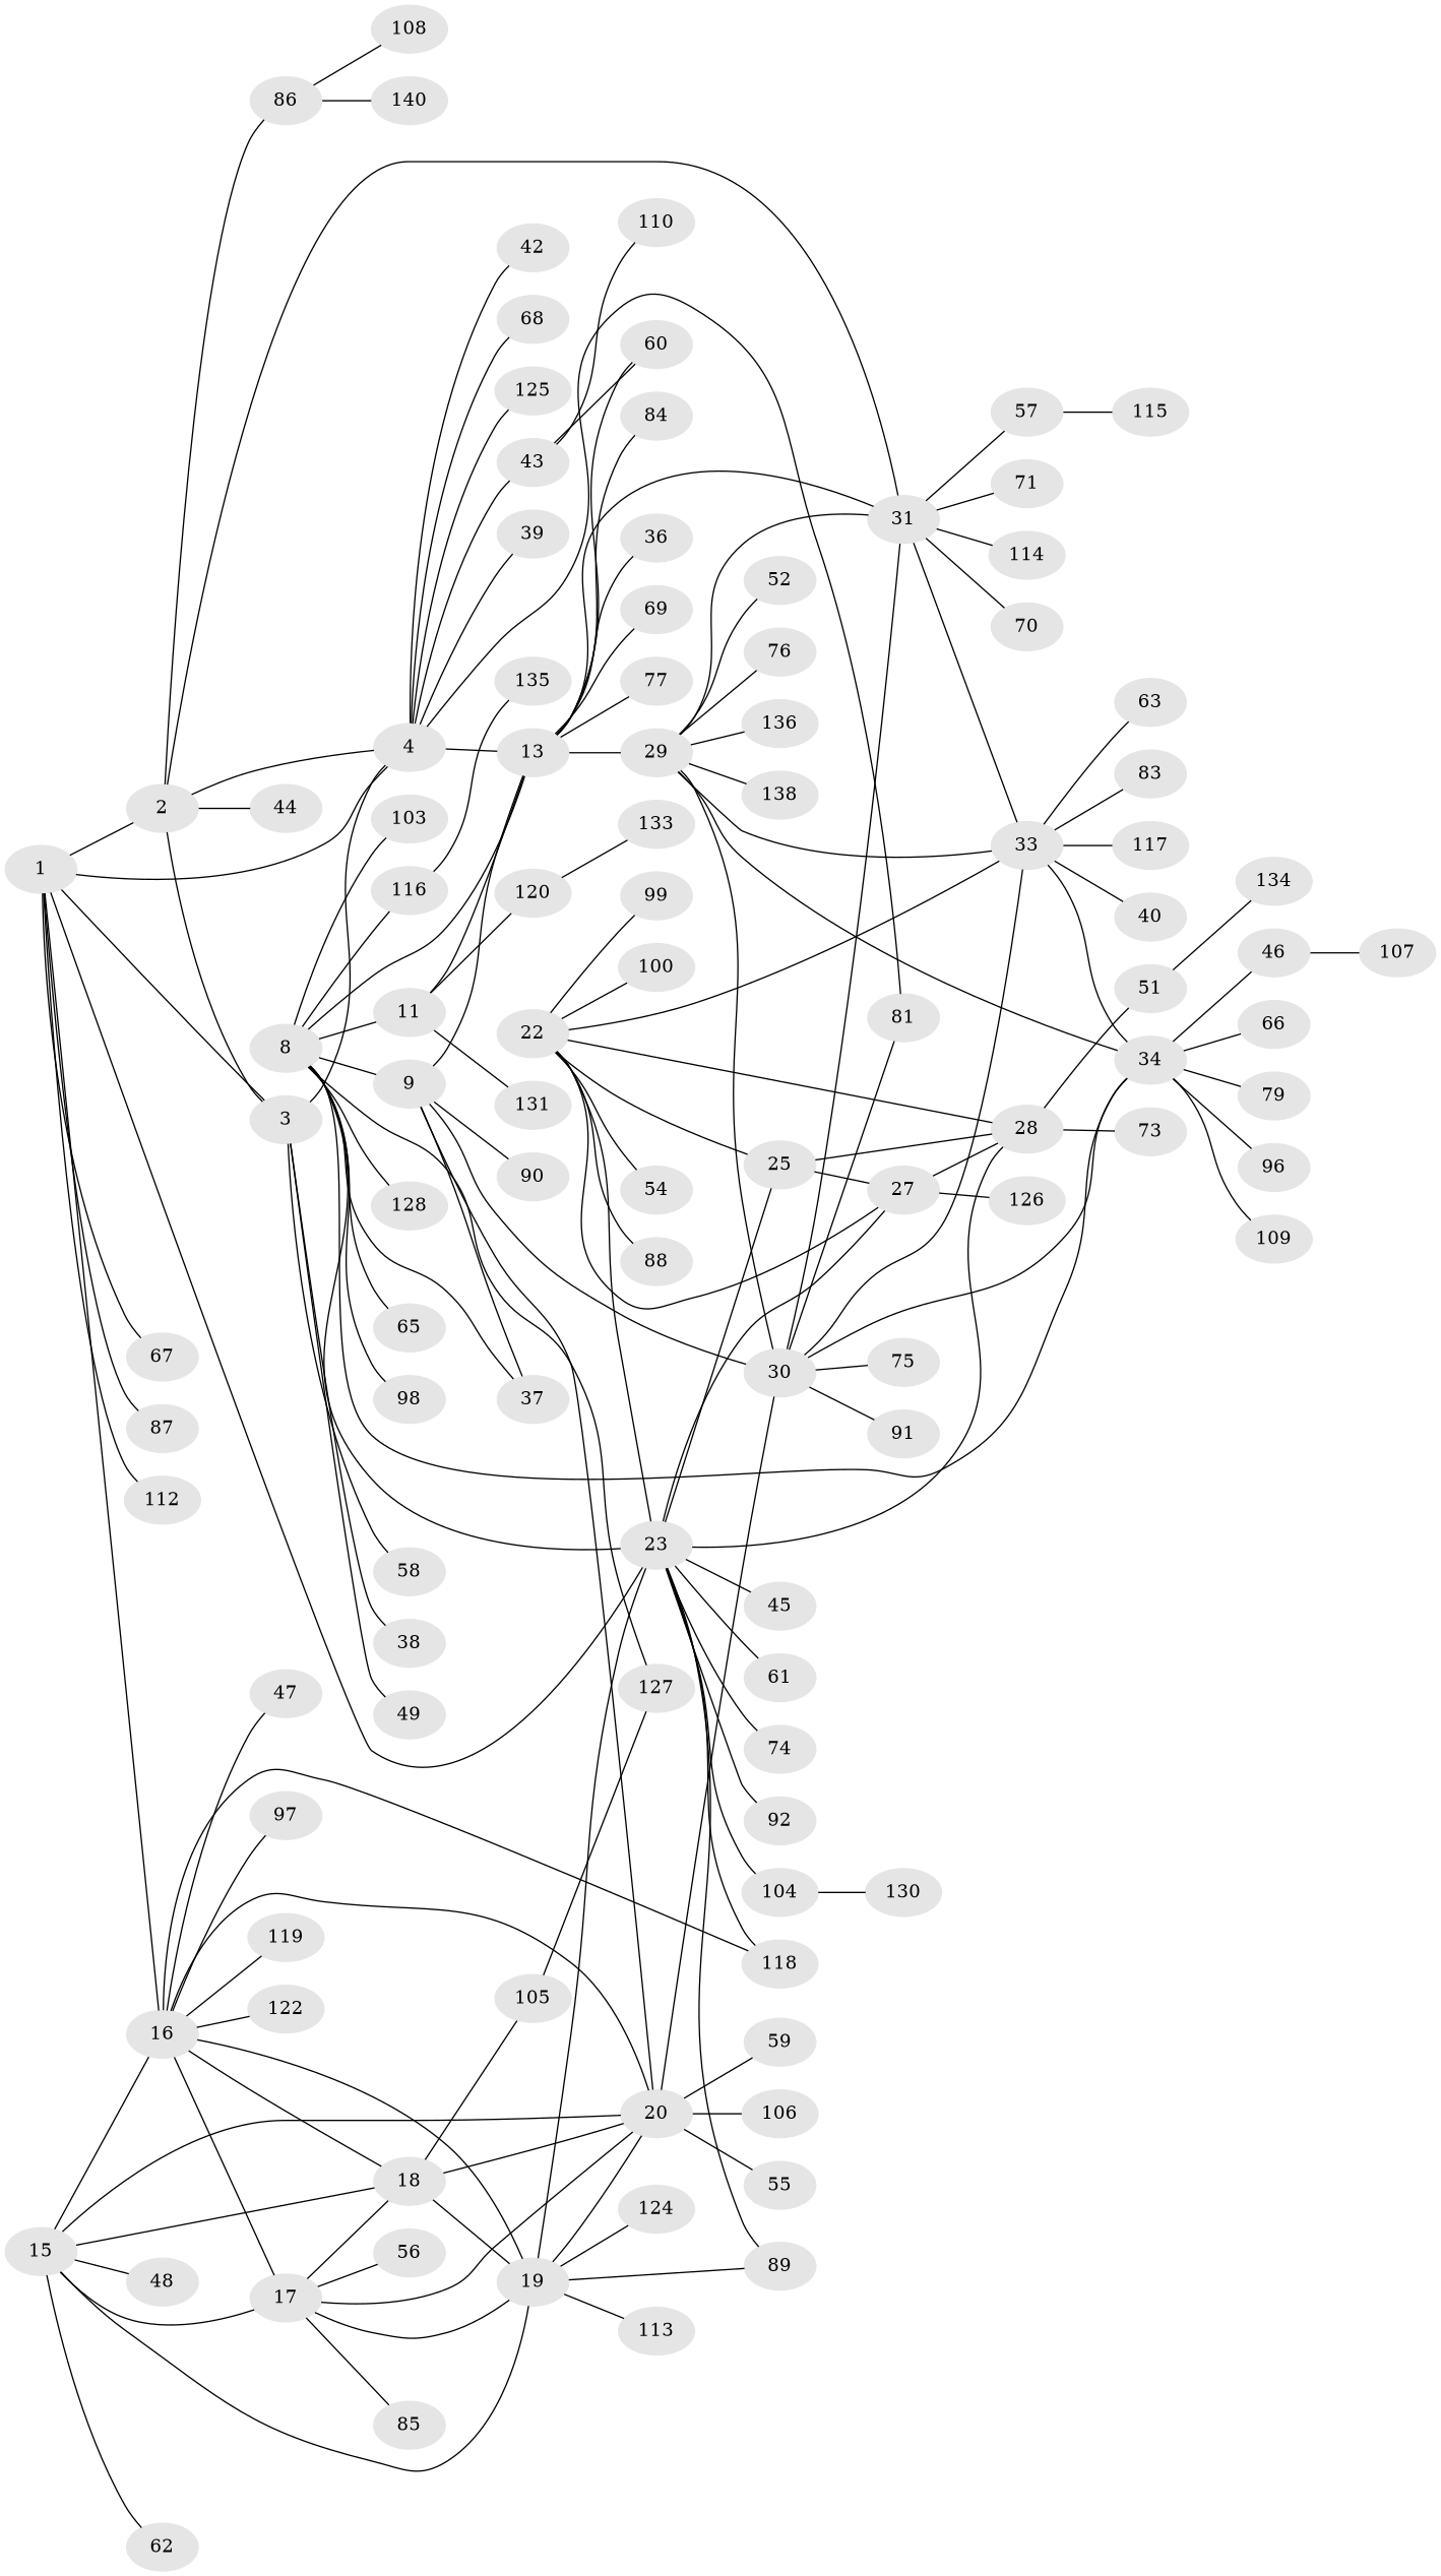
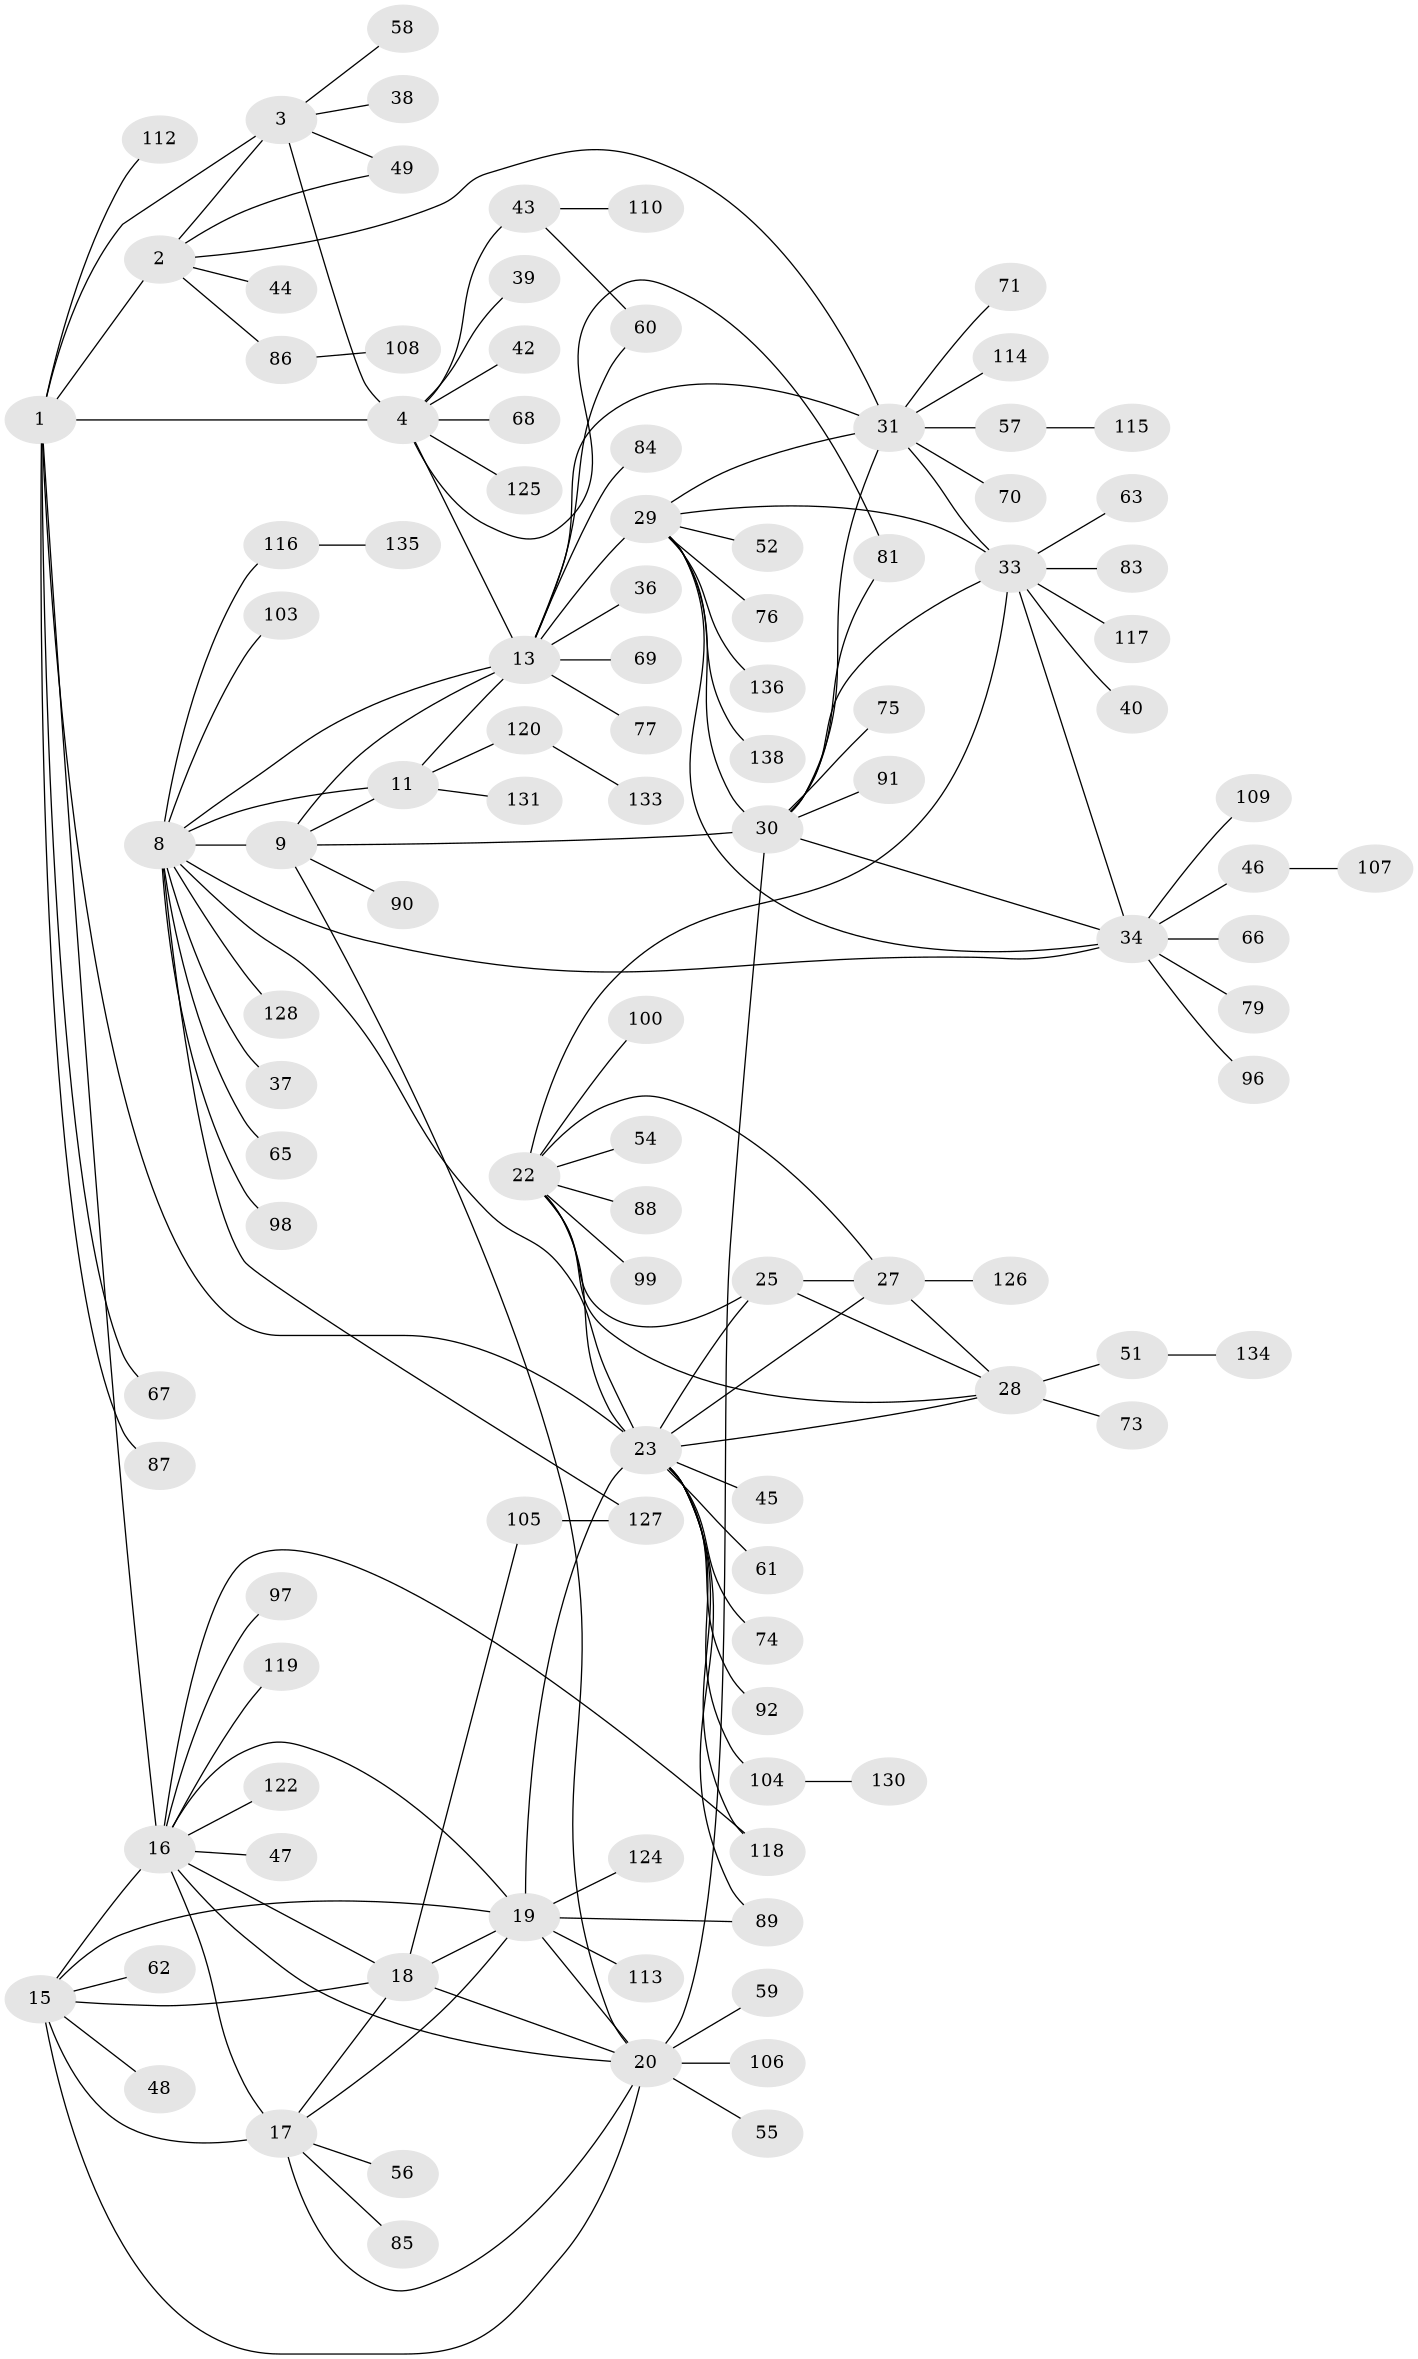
  graph {
    rankdir=LR
    node [color=gray90 style=filled]
    1 [super="+5"]
    2 [super="+7"]
    3
    4 [super="+6"]
    16 [super="+21"]
    23 [super="+26"]
    67
    87
    112
    31 [super="+32"]
    44
    86 [super="+94"]
    38
    49
    58 [super="+101"]
    13 [super="+80"]
    39
    42
    43
    68
    81 [super="+95"]
    125
    20 [super="+53"]
    17 [super="+129"]
    18 [super="+64"]
    19 [super="+132"]
    47
    97
    118
    119 [super="+123"]
    122
    89
    25 [super="+102"]
    27 [super="+78"]
    28
    45
    61
    74
    92
    104
    33 [super="+50"]
    57
    70
    71
    114
    108
-   140
    29 [super="+35"]
    36
    60 [super="+111"]
    69
    77
    84
    110
    8 [super="+12"]
    9 [super="+10"]
    11 [super="+14"]
    34 [super="+93"]
    37
    65
    98
    103
    116
    127
    128
    30 [super="+82"]
    90
    120 [super="+137"]
    131
    46
    66
    79
    96
    109
    135
    55
    59
    106
    75
    91
    133
    52 [super="+72"]
    76
    136
    138
    15
    48
    62 [super="+121"]
    56
    85
    105 [super="+139"]
    113
    124
    22 [super="+24"]
    54
    88
    99
    100
    126
    51
    73
    40
    63
    83
    117
    130
    134
    115
    107
    1 -- 2 [weight=4]
    1 -- 3 [weight=2]
    1 -- 4 [weight=4]
    1 -- 16
    1 -- 23
    1 -- 67
    1 -- 87
    1 -- 112
    2 -- 3 [weight=2]
-   2 -- 4 [weight=4]
+   2 -- 49 [weight=4]
    2 -- 31
    2 -- 44
    2 -- 86
    3 -- 4 [weight=2]
    3 -- 38
    3 -- 49
    3 -- 58
    4 -- 13
    4 -- 39
    4 -- 42
    4 -- 43
    4 -- 68
    4 -- 81
    4 -- 125
    16 -- 20 [weight=2]
    16 -- 17 [weight=2]
    16 -- 18 [weight=2]
    16 -- 19 [weight=2]
    16 -- 47
    16 -- 97
    16 -- 118
    16 -- 119
    16 -- 122
    23 -- 118
    23 -- 89
    23 -- 25 [weight=2]
    23 -- 27 [weight=2]
    23 -- 28 [weight=2]
    23 -- 45
    23 -- 61
    23 -- 74
    23 -- 92
    23 -- 104
    31 -- 33 [weight=2]
    31 -- 57
    31 -- 70
    31 -- 71
    31 -- 114
    86 -- 108
-   86 -- 140
    13 -- 31
    13 -- 29
    13 -- 36
    13 -- 60
    13 -- 69
    13 -- 77
    13 -- 84
    43 -- 60
    43 -- 110
    20 -- 30
    20 -- 55
    20 -- 59
    20 -- 106
    17 -- 20
    17 -- 18
    17 -- 19
    17 -- 56
    17 -- 85
    18 -- 20
    18 -- 19
    18 -- 105
    19 -- 23
    19 -- 20
    19 -- 89
    19 -- 113
    19 -- 124
    25 -- 27
    25 -- 28
    27 -- 28
    27 -- 126
    28 -- 51
    28 -- 73
    104 -- 130
    33 -- 34
    33 -- 40
    33 -- 63
    33 -- 83
    33 -- 117
    57 -- 115
    29 -- 31 [weight=4]
    29 -- 33 [weight=2]
    29 -- 34 [weight=2]
    29 -- 30 [weight=2]
    29 -- 52
    29 -- 76
    29 -- 136
    29 -- 138
    8 -- 23
    8 -- 13 [weight=2]
    8 -- 9 [weight=4]
    8 -- 11 [weight=4]
    8 -- 34
    8 -- 37
    8 -- 65
    8 -- 98
    8 -- 103
    8 -- 116
    8 -- 127
    8 -- 128
    9 -- 13 [weight=2]
    9 -- 20
-   9 -- 37 [weight=4]
+   9 -- 11 [weight=4]
    9 -- 30
    9 -- 90
    11 -- 13 [weight=2]
    11 -- 120
    11 -- 131
    34 -- 46
    34 -- 66
    34 -- 79
    34 -- 96
    34 -- 109
    116 -- 135
    30 -- 31 [weight=2]
    30 -- 81
    30 -- 33
    30 -- 34
    30 -- 75
    30 -- 91
    120 -- 133
    46 -- 107
    15 -- 16 [weight=2]
    15 -- 20
    15 -- 17
    15 -- 18
    15 -- 19
    15 -- 48
    15 -- 62
    105 -- 127
    22 -- 23 [weight=4]
    22 -- 25 [weight=2]
    22 -- 27 [weight=2]
    22 -- 28 [weight=2]
    22 -- 33
    22 -- 54
    22 -- 88
    22 -- 99
    22 -- 100
    51 -- 134
  }
